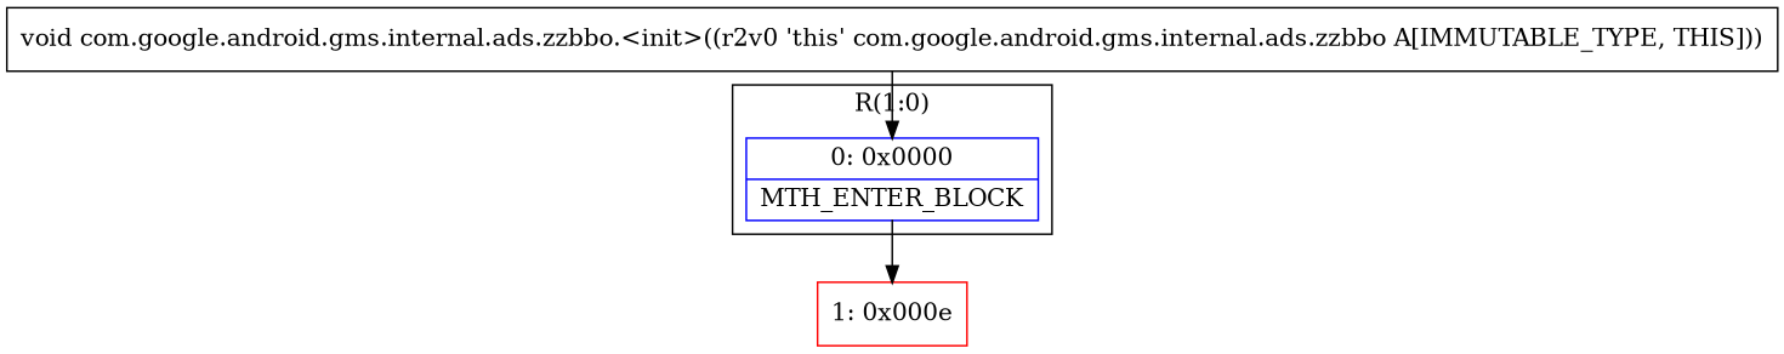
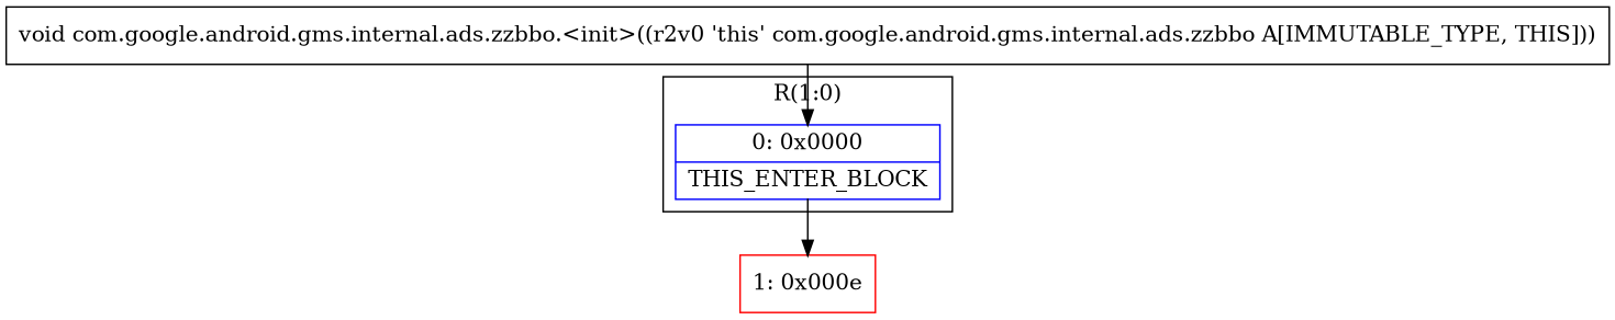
  digraph {
    node [shape=record]
-   n1 [color=blue label="{0\:\ 0x0000|MTH_ENTER_BLOCK\l}"]
+   n1 [color=blue label="{0\:\ 0x0000|THIS_ENTER_BLOCK\l}"]
    n2 [color=red label="{1\:\ 0x000e}"]
    n3 [label="{void com.google.android.gms.internal.ads.zzbbo.\<init\>((r2v0 'this' com.google.android.gms.internal.ads.zzbbo A[IMMUTABLE_TYPE, THIS])) }"]
    subgraph cluster_1 {
      label="R(1:0)"
      n1
    }
    n1 -> n2
    n3 -> n1
  }
